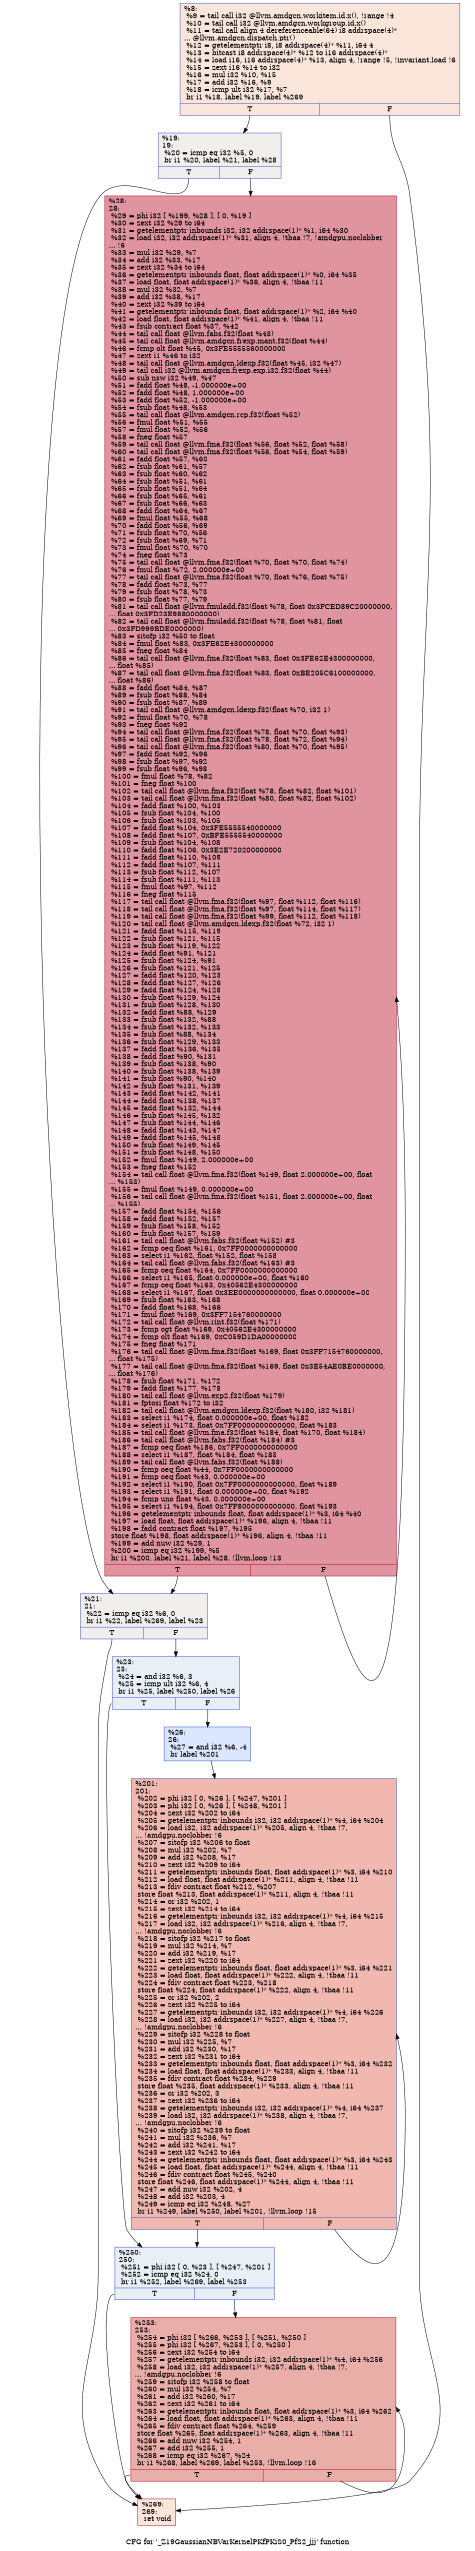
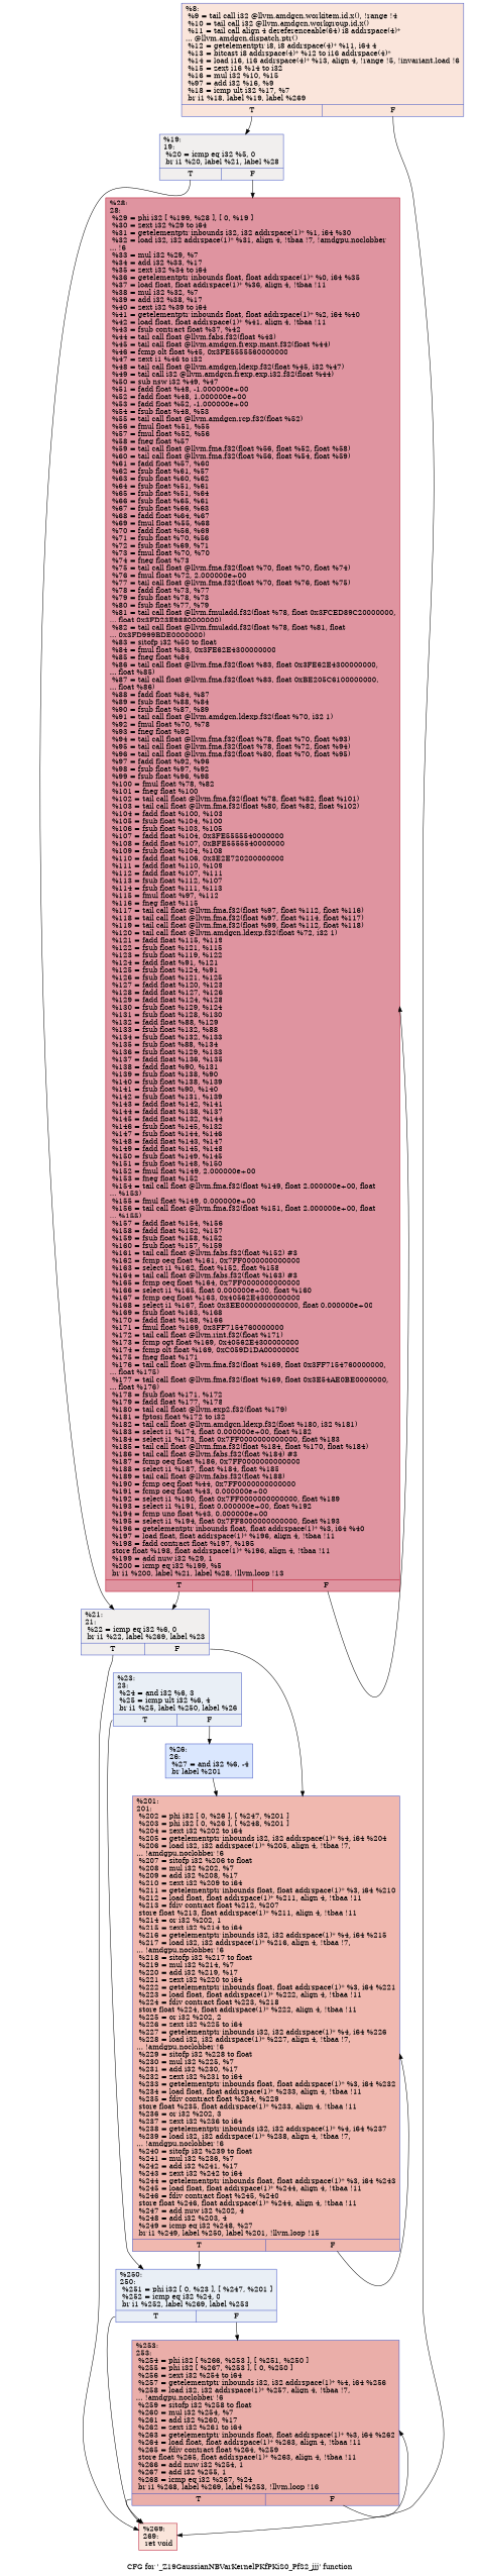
  digraph {
    label="CFG for '_Z19GaussianNBVarKernelPKfPKiS0_PfS2_jjj' function"
    node [color="#3d50c3ff" fillcolor="#f4c5ad70" shape=record style=filled]
    edge [tailport=s0]
-   n1 [label="{%8:\l  %9 = tail call i32 @llvm.amdgcn.workitem.id.x(), !range !4\l  %10 = tail call i32 @llvm.amdgcn.workgroup.id.x()\l  %11 = tail call align 4 dereferenceable(64) i8 addrspace(4)*\l... @llvm.amdgcn.dispatch.ptr()\l  %12 = getelementptr i8, i8 addrspace(4)* %11, i64 4\l  %13 = bitcast i8 addrspace(4)* %12 to i16 addrspace(4)*\l  %14 = load i16, i16 addrspace(4)* %13, align 4, !range !5, !invariant.load !6\l  %15 = zext i16 %14 to i32\l  %16 = mul i32 %10, %15\l  %17 = add i32 %16, %9\l  %18 = icmp ult i32 %17, %7\l  br i1 %18, label %19, label %269\l|{<s0>T|<s1>F}}"]
+   n1 [label="{%8:\l  %9 = tail call i32 @llvm.amdgcn.workitem.id.x(), !range !4\l  %10 = tail call i32 @llvm.amdgcn.workgroup.id.x()\l  %11 = tail call align 4 dereferenceable(64) i8 addrspace(4)*\l... @llvm.amdgcn.dispatch.ptr()\l  %12 = getelementptr i8, i8 addrspace(4)* %11, i64 4\l  %13 = bitcast i8 addrspace(4)* %12 to i16 addrspace(4)*\l  %14 = load i16, i16 addrspace(4)* %13, align 4, !range !5, !invariant.load !6\l  %15 = zext i16 %14 to i32\l  %16 = mul i32 %10, %15\l  %97 = add i32 %16, %9\l  %18 = icmp ult i32 %17, %7\l  br i1 %18, label %19, label %269\l|{<s0>T|<s1>F}}"]
    n2 [fillcolor="#e0dbd870" label="{%19:\l19:                                               \l  %20 = icmp eq i32 %5, 0\l  br i1 %20, label %21, label %28\l|{<s0>T|<s1>F}}"]
    n3 [color="#b70d28ff" label="{%269:\l269:                                              \l  ret void\l}"]
    n4 [fillcolor="#e0dbd870" label="{%21:\l21:                                               \l  %22 = icmp eq i32 %6, 0\l  br i1 %22, label %269, label %23\l|{<s0>T|<s1>F}}"]
    n5 [color="#b70d28ff" fillcolor="#b70d2870" label="{%28:\l28:                                               \l  %29 = phi i32 [ %199, %28 ], [ 0, %19 ]\l  %30 = zext i32 %29 to i64\l  %31 = getelementptr inbounds i32, i32 addrspace(1)* %1, i64 %30\l  %32 = load i32, i32 addrspace(1)* %31, align 4, !tbaa !7, !amdgpu.noclobber\l... !6\l  %33 = mul i32 %29, %7\l  %34 = add i32 %33, %17\l  %35 = zext i32 %34 to i64\l  %36 = getelementptr inbounds float, float addrspace(1)* %0, i64 %35\l  %37 = load float, float addrspace(1)* %36, align 4, !tbaa !11\l  %38 = mul i32 %32, %7\l  %39 = add i32 %38, %17\l  %40 = zext i32 %39 to i64\l  %41 = getelementptr inbounds float, float addrspace(1)* %2, i64 %40\l  %42 = load float, float addrspace(1)* %41, align 4, !tbaa !11\l  %43 = fsub contract float %37, %42\l  %44 = tail call float @llvm.fabs.f32(float %43)\l  %45 = tail call float @llvm.amdgcn.frexp.mant.f32(float %44)\l  %46 = fcmp olt float %45, 0x3FE5555560000000\l  %47 = zext i1 %46 to i32\l  %48 = tail call float @llvm.amdgcn.ldexp.f32(float %45, i32 %47)\l  %49 = tail call i32 @llvm.amdgcn.frexp.exp.i32.f32(float %44)\l  %50 = sub nsw i32 %49, %47\l  %51 = fadd float %48, -1.000000e+00\l  %52 = fadd float %48, 1.000000e+00\l  %53 = fadd float %52, -1.000000e+00\l  %54 = fsub float %48, %53\l  %55 = tail call float @llvm.amdgcn.rcp.f32(float %52)\l  %56 = fmul float %51, %55\l  %57 = fmul float %52, %56\l  %58 = fneg float %57\l  %59 = tail call float @llvm.fma.f32(float %56, float %52, float %58)\l  %60 = tail call float @llvm.fma.f32(float %56, float %54, float %59)\l  %61 = fadd float %57, %60\l  %62 = fsub float %61, %57\l  %63 = fsub float %60, %62\l  %64 = fsub float %51, %61\l  %65 = fsub float %51, %64\l  %66 = fsub float %65, %61\l  %67 = fsub float %66, %63\l  %68 = fadd float %64, %67\l  %69 = fmul float %55, %68\l  %70 = fadd float %56, %69\l  %71 = fsub float %70, %56\l  %72 = fsub float %69, %71\l  %73 = fmul float %70, %70\l  %74 = fneg float %73\l  %75 = tail call float @llvm.fma.f32(float %70, float %70, float %74)\l  %76 = fmul float %72, 2.000000e+00\l  %77 = tail call float @llvm.fma.f32(float %70, float %76, float %75)\l  %78 = fadd float %73, %77\l  %79 = fsub float %78, %73\l  %80 = fsub float %77, %79\l  %81 = tail call float @llvm.fmuladd.f32(float %78, float 0x3FCED89C20000000,\l... float 0x3FD23E9880000000)\l  %82 = tail call float @llvm.fmuladd.f32(float %78, float %81, float\l... 0x3FD999BDE0000000)\l  %83 = sitofp i32 %50 to float\l  %84 = fmul float %83, 0x3FE62E4300000000\l  %85 = fneg float %84\l  %86 = tail call float @llvm.fma.f32(float %83, float 0x3FE62E4300000000,\l... float %85)\l  %87 = tail call float @llvm.fma.f32(float %83, float 0xBE205C6100000000,\l... float %86)\l  %88 = fadd float %84, %87\l  %89 = fsub float %88, %84\l  %90 = fsub float %87, %89\l  %91 = tail call float @llvm.amdgcn.ldexp.f32(float %70, i32 1)\l  %92 = fmul float %70, %78\l  %93 = fneg float %92\l  %94 = tail call float @llvm.fma.f32(float %78, float %70, float %93)\l  %95 = tail call float @llvm.fma.f32(float %78, float %72, float %94)\l  %96 = tail call float @llvm.fma.f32(float %80, float %70, float %95)\l  %97 = fadd float %92, %96\l  %98 = fsub float %97, %92\l  %99 = fsub float %96, %98\l  %100 = fmul float %78, %82\l  %101 = fneg float %100\l  %102 = tail call float @llvm.fma.f32(float %78, float %82, float %101)\l  %103 = tail call float @llvm.fma.f32(float %80, float %82, float %102)\l  %104 = fadd float %100, %103\l  %105 = fsub float %104, %100\l  %106 = fsub float %103, %105\l  %107 = fadd float %104, 0x3FE5555540000000\l  %108 = fadd float %107, 0xBFE5555540000000\l  %109 = fsub float %104, %108\l  %110 = fadd float %106, 0x3E2E720200000000\l  %111 = fadd float %110, %109\l  %112 = fadd float %107, %111\l  %113 = fsub float %112, %107\l  %114 = fsub float %111, %113\l  %115 = fmul float %97, %112\l  %116 = fneg float %115\l  %117 = tail call float @llvm.fma.f32(float %97, float %112, float %116)\l  %118 = tail call float @llvm.fma.f32(float %97, float %114, float %117)\l  %119 = tail call float @llvm.fma.f32(float %99, float %112, float %118)\l  %120 = tail call float @llvm.amdgcn.ldexp.f32(float %72, i32 1)\l  %121 = fadd float %115, %119\l  %122 = fsub float %121, %115\l  %123 = fsub float %119, %122\l  %124 = fadd float %91, %121\l  %125 = fsub float %124, %91\l  %126 = fsub float %121, %125\l  %127 = fadd float %120, %123\l  %128 = fadd float %127, %126\l  %129 = fadd float %124, %128\l  %130 = fsub float %129, %124\l  %131 = fsub float %128, %130\l  %132 = fadd float %88, %129\l  %133 = fsub float %132, %88\l  %134 = fsub float %132, %133\l  %135 = fsub float %88, %134\l  %136 = fsub float %129, %133\l  %137 = fadd float %136, %135\l  %138 = fadd float %90, %131\l  %139 = fsub float %138, %90\l  %140 = fsub float %138, %139\l  %141 = fsub float %90, %140\l  %142 = fsub float %131, %139\l  %143 = fadd float %142, %141\l  %144 = fadd float %138, %137\l  %145 = fadd float %132, %144\l  %146 = fsub float %145, %132\l  %147 = fsub float %144, %146\l  %148 = fadd float %143, %147\l  %149 = fadd float %145, %148\l  %150 = fsub float %149, %145\l  %151 = fsub float %148, %150\l  %152 = fmul float %149, 2.000000e+00\l  %153 = fneg float %152\l  %154 = tail call float @llvm.fma.f32(float %149, float 2.000000e+00, float\l... %153)\l  %155 = fmul float %149, 0.000000e+00\l  %156 = tail call float @llvm.fma.f32(float %151, float 2.000000e+00, float\l... %155)\l  %157 = fadd float %154, %156\l  %158 = fadd float %152, %157\l  %159 = fsub float %158, %152\l  %160 = fsub float %157, %159\l  %161 = tail call float @llvm.fabs.f32(float %152) #3\l  %162 = fcmp oeq float %161, 0x7FF0000000000000\l  %163 = select i1 %162, float %152, float %158\l  %164 = tail call float @llvm.fabs.f32(float %163) #3\l  %165 = fcmp oeq float %164, 0x7FF0000000000000\l  %166 = select i1 %165, float 0.000000e+00, float %160\l  %167 = fcmp oeq float %163, 0x40562E4300000000\l  %168 = select i1 %167, float 0x3EE0000000000000, float 0.000000e+00\l  %169 = fsub float %163, %168\l  %170 = fadd float %168, %166\l  %171 = fmul float %169, 0x3FF7154760000000\l  %172 = tail call float @llvm.rint.f32(float %171)\l  %173 = fcmp ogt float %169, 0x40562E4300000000\l  %174 = fcmp olt float %169, 0xC059D1DA00000000\l  %175 = fneg float %171\l  %176 = tail call float @llvm.fma.f32(float %169, float 0x3FF7154760000000,\l... float %175)\l  %177 = tail call float @llvm.fma.f32(float %169, float 0x3E54AE0BE0000000,\l... float %176)\l  %178 = fsub float %171, %172\l  %179 = fadd float %177, %178\l  %180 = tail call float @llvm.exp2.f32(float %179)\l  %181 = fptosi float %172 to i32\l  %182 = tail call float @llvm.amdgcn.ldexp.f32(float %180, i32 %181)\l  %183 = select i1 %174, float 0.000000e+00, float %182\l  %184 = select i1 %173, float 0x7FF0000000000000, float %183\l  %185 = tail call float @llvm.fma.f32(float %184, float %170, float %184)\l  %186 = tail call float @llvm.fabs.f32(float %184) #3\l  %187 = fcmp oeq float %186, 0x7FF0000000000000\l  %188 = select i1 %187, float %184, float %185\l  %189 = tail call float @llvm.fabs.f32(float %188)\l  %190 = fcmp oeq float %44, 0x7FF0000000000000\l  %191 = fcmp oeq float %43, 0.000000e+00\l  %192 = select i1 %190, float 0x7FF0000000000000, float %189\l  %193 = select i1 %191, float 0.000000e+00, float %192\l  %194 = fcmp uno float %43, 0.000000e+00\l  %195 = select i1 %194, float 0x7FF8000000000000, float %193\l  %196 = getelementptr inbounds float, float addrspace(1)* %3, i64 %40\l  %197 = load float, float addrspace(1)* %196, align 4, !tbaa !11\l  %198 = fadd contract float %197, %195\l  store float %198, float addrspace(1)* %196, align 4, !tbaa !11\l  %199 = add nuw i32 %29, 1\l  %200 = icmp eq i32 %199, %5\l  br i1 %200, label %21, label %28, !llvm.loop !13\l|{<s0>T|<s1>F}}"]
    n6 [fillcolor="#cedaeb70" label="{%23:\l23:                                               \l  %24 = and i32 %6, 3\l  %25 = icmp ult i32 %6, 4\l  br i1 %25, label %250, label %26\l|{<s0>T|<s1>F}}"]
    n7 [fillcolor="#cedaeb70" label="{%250:\l250:                                              \l  %251 = phi i32 [ 0, %23 ], [ %247, %201 ]\l  %252 = icmp eq i32 %24, 0\l  br i1 %252, label %269, label %253\l|{<s0>T|<s1>F}}"]
    n8 [fillcolor="#abc8fd70" label="{%26:\l26:                                               \l  %27 = and i32 %6, -4\l  br label %201\l}"]
-   n9 [color="#b70d28ff" fillcolor="#d0473d70" label="{%253:\l253:                                              \l  %254 = phi i32 [ %266, %253 ], [ %251, %250 ]\l  %255 = phi i32 [ %267, %253 ], [ 0, %250 ]\l  %256 = zext i32 %254 to i64\l  %257 = getelementptr inbounds i32, i32 addrspace(1)* %4, i64 %256\l  %258 = load i32, i32 addrspace(1)* %257, align 4, !tbaa !7,\l... !amdgpu.noclobber !6\l  %259 = sitofp i32 %258 to float\l  %260 = mul i32 %254, %7\l  %261 = add i32 %260, %17\l  %262 = zext i32 %261 to i64\l  %263 = getelementptr inbounds float, float addrspace(1)* %3, i64 %262\l  %264 = load float, float addrspace(1)* %263, align 4, !tbaa !11\l  %265 = fdiv contract float %264, %259\l  store float %265, float addrspace(1)* %263, align 4, !tbaa !11\l  %266 = add nuw i32 %254, 1\l  %267 = add i32 %255, 1\l  %268 = icmp eq i32 %267, %24\l  br i1 %268, label %269, label %253, !llvm.loop !16\l|{<s0>T|<s1>F}}"]
+   n9 [fillcolor="#d0473d70" label="{%253:\l253:                                              \l  %254 = phi i32 [ %266, %253 ], [ %251, %250 ]\l  %255 = phi i32 [ %267, %253 ], [ 0, %250 ]\l  %256 = zext i32 %254 to i64\l  %257 = getelementptr inbounds i32, i32 addrspace(1)* %4, i64 %256\l  %258 = load i32, i32 addrspace(1)* %257, align 4, !tbaa !7,\l... !amdgpu.noclobber !6\l  %259 = sitofp i32 %258 to float\l  %260 = mul i32 %254, %7\l  %261 = add i32 %260, %17\l  %262 = zext i32 %261 to i64\l  %263 = getelementptr inbounds float, float addrspace(1)* %3, i64 %262\l  %264 = load float, float addrspace(1)* %263, align 4, !tbaa !11\l  %265 = fdiv contract float %264, %259\l  store float %265, float addrspace(1)* %263, align 4, !tbaa !11\l  %266 = add nuw i32 %254, 1\l  %267 = add i32 %255, 1\l  %268 = icmp eq i32 %267, %24\l  br i1 %268, label %269, label %253, !llvm.loop !16\l|{<s0>T|<s1>F}}"]
    n10 [fillcolor="#dc5d4a70" label="{%201:\l201:                                              \l  %202 = phi i32 [ 0, %26 ], [ %247, %201 ]\l  %203 = phi i32 [ 0, %26 ], [ %248, %201 ]\l  %204 = zext i32 %202 to i64\l  %205 = getelementptr inbounds i32, i32 addrspace(1)* %4, i64 %204\l  %206 = load i32, i32 addrspace(1)* %205, align 4, !tbaa !7,\l... !amdgpu.noclobber !6\l  %207 = sitofp i32 %206 to float\l  %208 = mul i32 %202, %7\l  %209 = add i32 %208, %17\l  %210 = zext i32 %209 to i64\l  %211 = getelementptr inbounds float, float addrspace(1)* %3, i64 %210\l  %212 = load float, float addrspace(1)* %211, align 4, !tbaa !11\l  %213 = fdiv contract float %212, %207\l  store float %213, float addrspace(1)* %211, align 4, !tbaa !11\l  %214 = or i32 %202, 1\l  %215 = zext i32 %214 to i64\l  %216 = getelementptr inbounds i32, i32 addrspace(1)* %4, i64 %215\l  %217 = load i32, i32 addrspace(1)* %216, align 4, !tbaa !7,\l... !amdgpu.noclobber !6\l  %218 = sitofp i32 %217 to float\l  %219 = mul i32 %214, %7\l  %220 = add i32 %219, %17\l  %221 = zext i32 %220 to i64\l  %222 = getelementptr inbounds float, float addrspace(1)* %3, i64 %221\l  %223 = load float, float addrspace(1)* %222, align 4, !tbaa !11\l  %224 = fdiv contract float %223, %218\l  store float %224, float addrspace(1)* %222, align 4, !tbaa !11\l  %225 = or i32 %202, 2\l  %226 = zext i32 %225 to i64\l  %227 = getelementptr inbounds i32, i32 addrspace(1)* %4, i64 %226\l  %228 = load i32, i32 addrspace(1)* %227, align 4, !tbaa !7,\l... !amdgpu.noclobber !6\l  %229 = sitofp i32 %228 to float\l  %230 = mul i32 %225, %7\l  %231 = add i32 %230, %17\l  %232 = zext i32 %231 to i64\l  %233 = getelementptr inbounds float, float addrspace(1)* %3, i64 %232\l  %234 = load float, float addrspace(1)* %233, align 4, !tbaa !11\l  %235 = fdiv contract float %234, %229\l  store float %235, float addrspace(1)* %233, align 4, !tbaa !11\l  %236 = or i32 %202, 3\l  %237 = zext i32 %236 to i64\l  %238 = getelementptr inbounds i32, i32 addrspace(1)* %4, i64 %237\l  %239 = load i32, i32 addrspace(1)* %238, align 4, !tbaa !7,\l... !amdgpu.noclobber !6\l  %240 = sitofp i32 %239 to float\l  %241 = mul i32 %236, %7\l  %242 = add i32 %241, %17\l  %243 = zext i32 %242 to i64\l  %244 = getelementptr inbounds float, float addrspace(1)* %3, i64 %243\l  %245 = load float, float addrspace(1)* %244, align 4, !tbaa !11\l  %246 = fdiv contract float %245, %240\l  store float %246, float addrspace(1)* %244, align 4, !tbaa !11\l  %247 = add nuw i32 %202, 4\l  %248 = add i32 %203, 4\l  %249 = icmp eq i32 %248, %27\l  br i1 %249, label %250, label %201, !llvm.loop !15\l|{<s0>T|<s1>F}}"]
    n1 -> n2
    n1 -> n3 [tailport=s1]
    n2 -> n4
    n2 -> n5 [tailport=s1]
    n4 -> n3
-   n4 -> n6 [tailport=s1]
+   n4 -> n10 [tailport=s1]
    n5 -> n4
    n5 -> n5 [tailport=s1]
    n6 -> n7
    n6 -> n8 [tailport=s1]
    n7 -> n3
    n7 -> n9 [tailport=s1]
    n8 -> n10
    n9 -> n3
    n9 -> n9 [tailport=s1]
    n10 -> n7
    n10 -> n10 [tailport=s1]
  }
